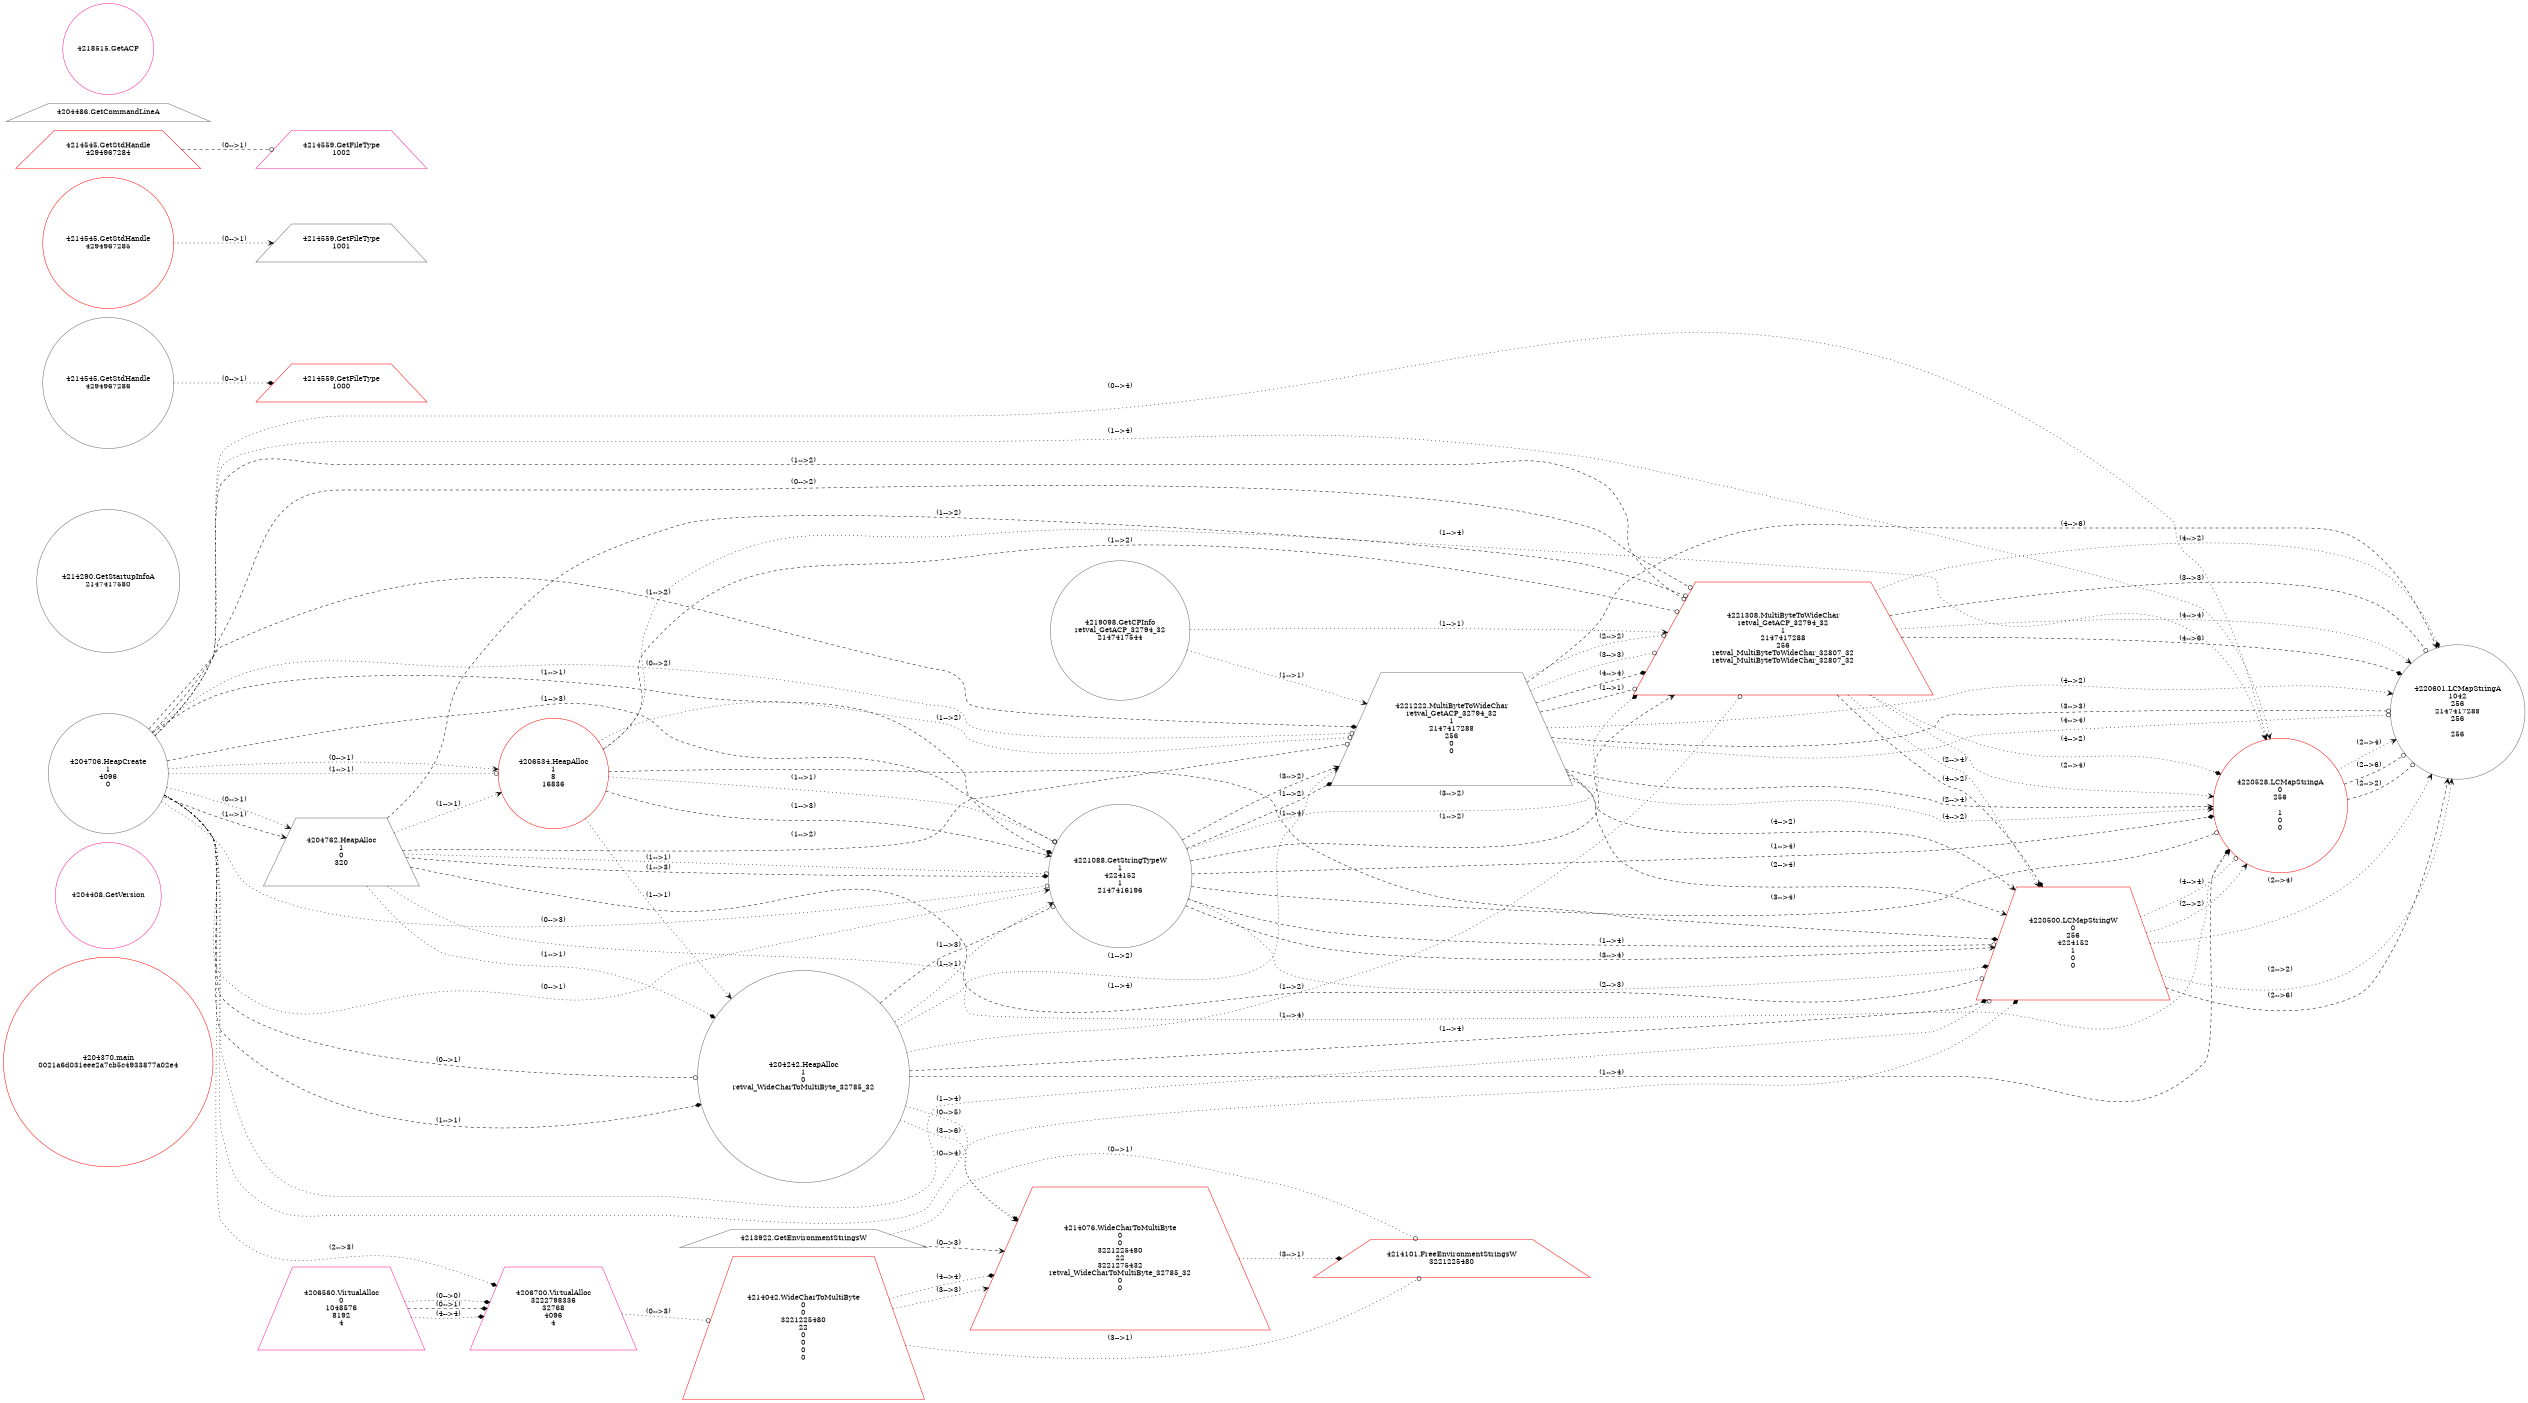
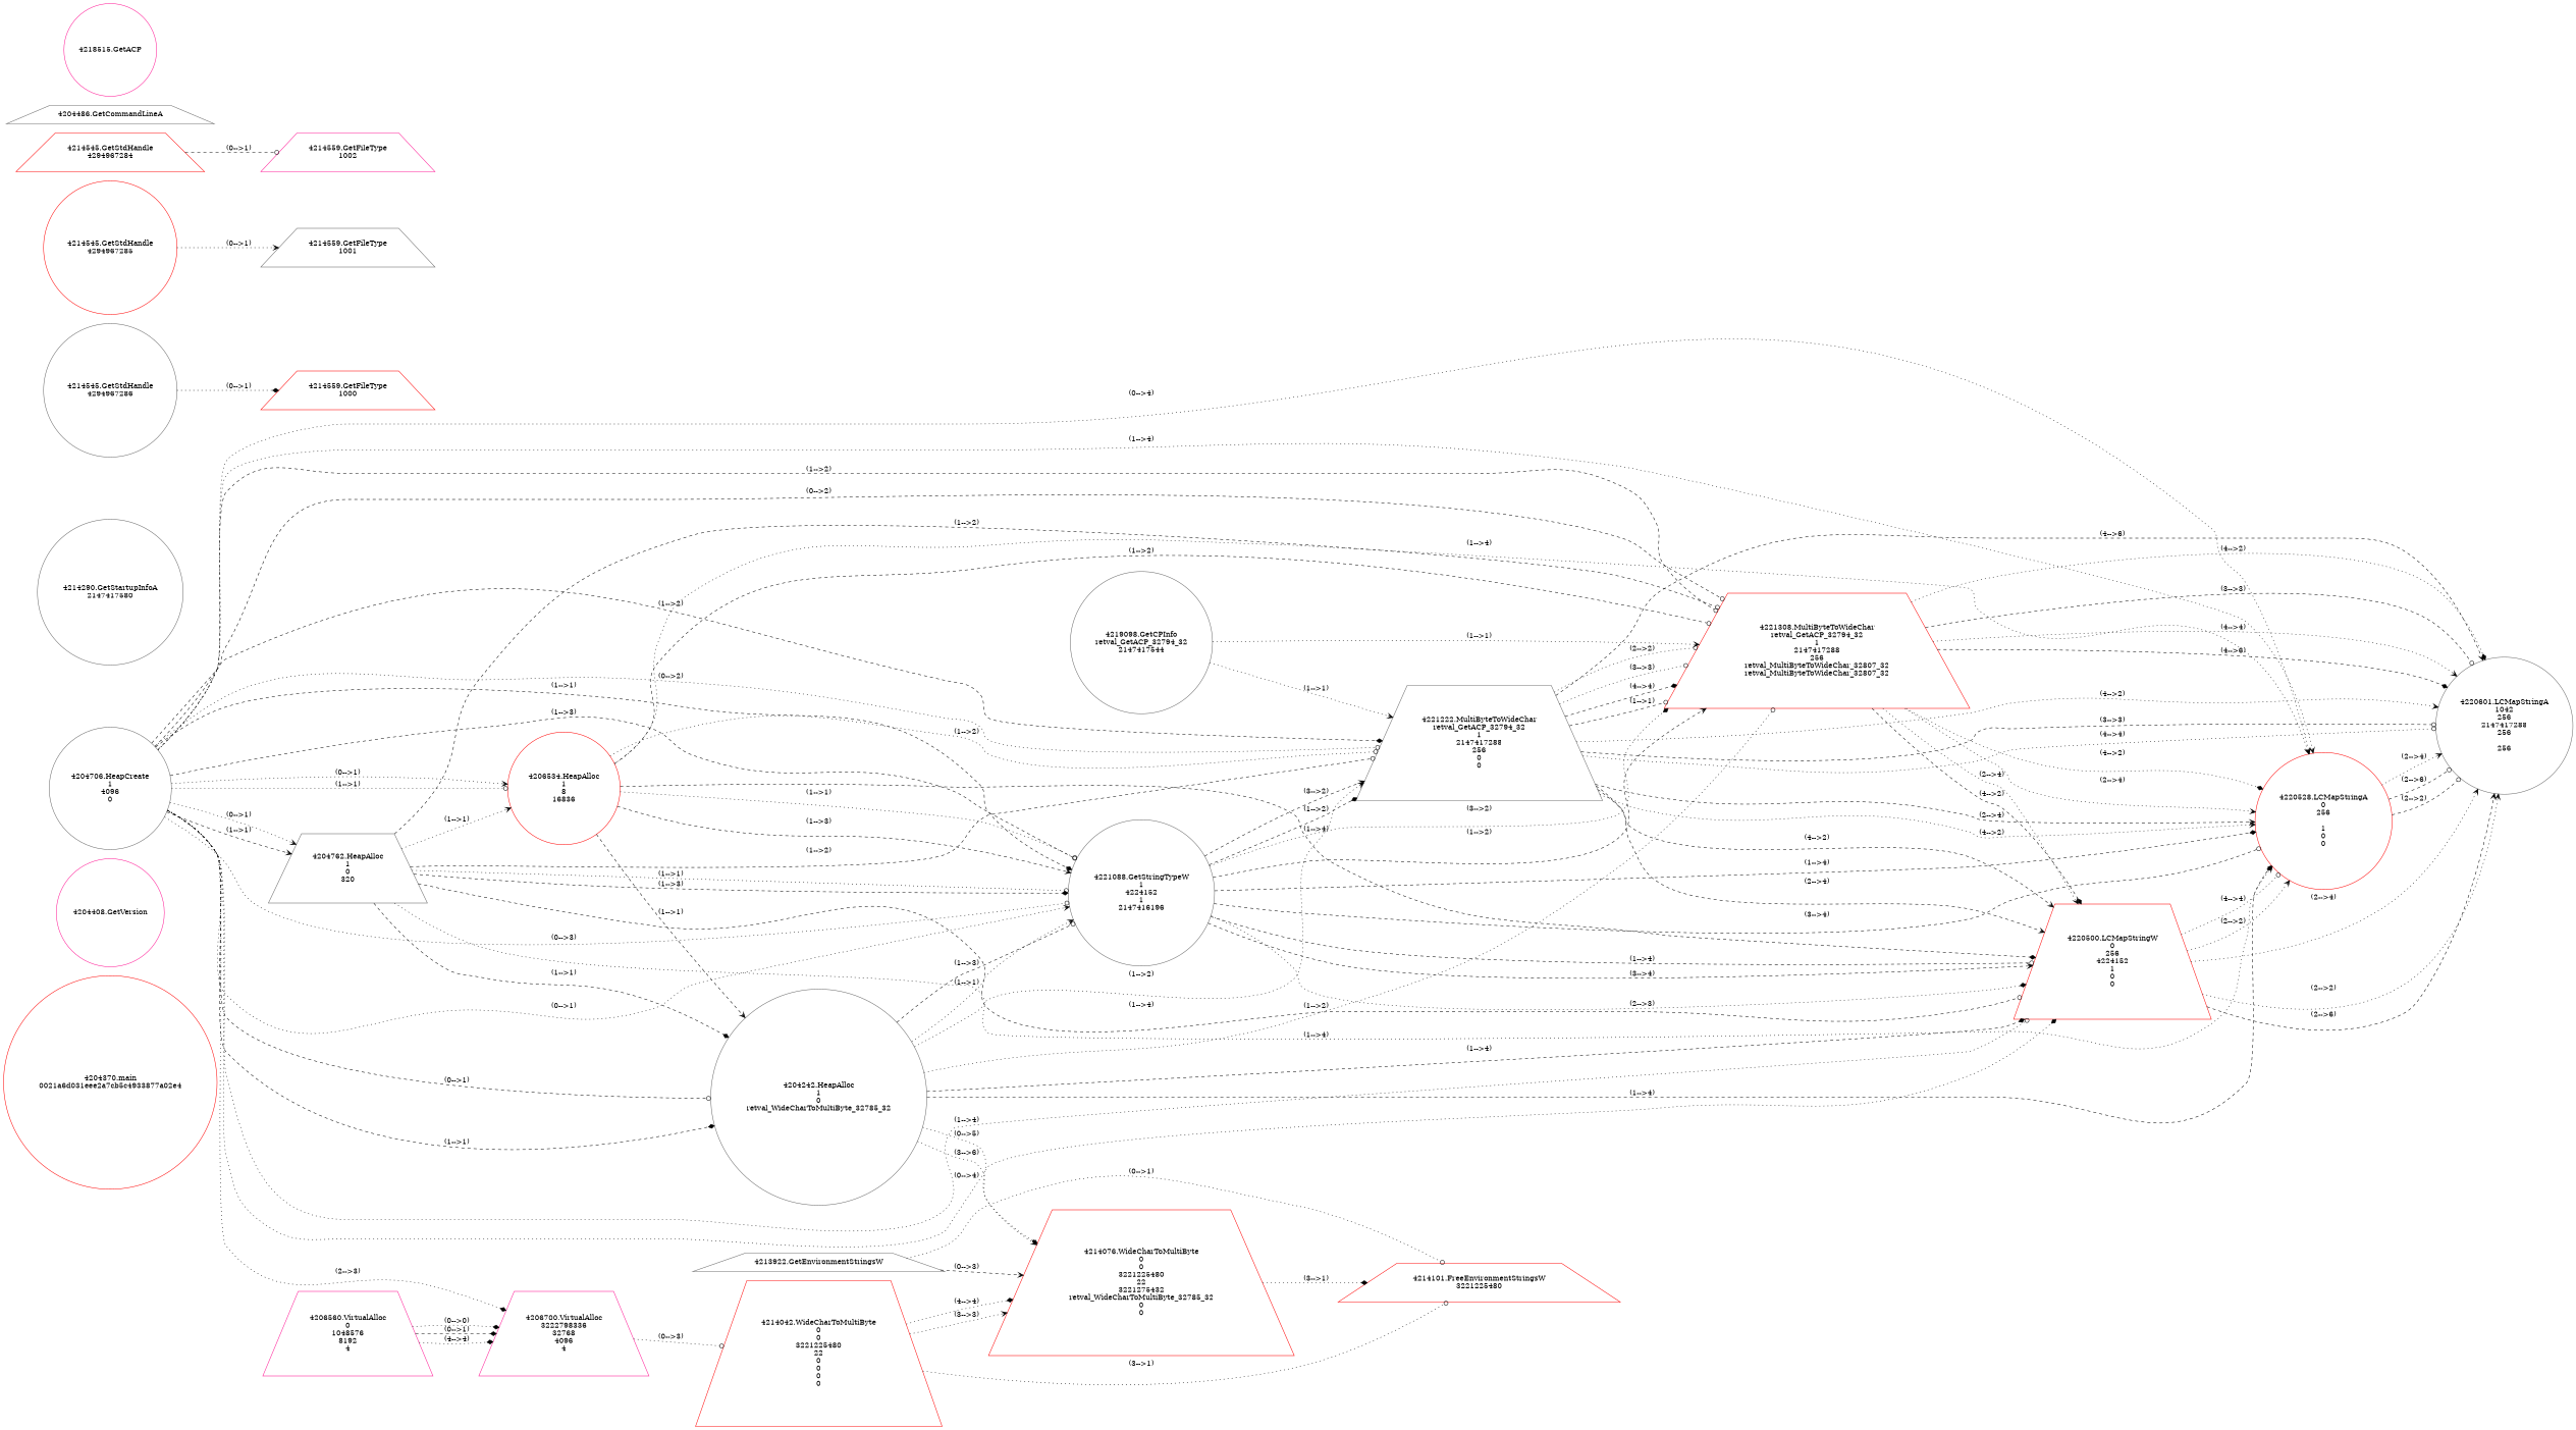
  digraph {
    rankdir=LR
    node [color=gray40 shape=trapezium]
    edge [arrowhead=vee style=dotted]
    n1 [color=red label="4204370.main\n0021a6d031eee2a7cb5c4933877a02e4" shape=circle]
    n2 [color=deeppink label="4204408.GetVersion\n" shape=circle]
    n3 [label="4204706.HeapCreate\n1\n4096\n0" shape=circle]
    n4 [label="4204762.HeapAlloc\n1\n0\n320"]
    n5 [color=red label="4206534.HeapAlloc\n1\n8\n16836" shape=circle]
    n6 [color=deeppink label="4206700.VirtualAlloc\n3222798336\n32768\n4096\n4"]
    n7 [label="4204242.HeapAlloc\n1\n0\nretval_WideCharToMultiByte_32785_32" shape=circle]
    n8 [label="4221088.GetStringTypeW\n1\n4224152\n1\n2147416196" shape=circle]
    n9 [label="4221222.MultiByteToWideChar\nretval_GetACP_32794_32\n1\n2147417288\n256\n0\n0"]
    n10 [color=red label="4221308.MultiByteToWideChar\nretval_GetACP_32794_32\n1\n2147417288\n256\nretval_MultiByteToWideChar_32807_32\nretval_MultiByteToWideChar_32807_32"]
    n11 [color=red label="4220500.LCMapStringW\n0\n256\n4224152\n1\n0\n0"]
    n12 [color=red label="4220528.LCMapStringA\n0\n256\n\n1\n0\n0" shape=circle]
    n13 [color=red label="4214042.WideCharToMultiByte\n0\n0\n3221225480\n22\n0\n0\n0\n0"]
    n14 [color=red label="4214076.WideCharToMultiByte\n0\n0\n3221225480\n22\n3221275432\nretval_WideCharToMultiByte_32785_32\n0\n0"]
    n15 [label="4220601.LCMapStringA\n1042\n256\n2147417288\n256\n\n256" shape=circle]
    n16 [color=deeppink label="4206560.VirtualAlloc\n0\n1048576\n8192\n4"]
    n17 [label="4214290.GetStartupInfoA\n2147417580" shape=circle]
    n18 [label="4214545.GetStdHandle\n4294967286" shape=circle]
    n19 [color=red label="4214559.GetFileType\n1000"]
    n20 [color=red label="4214545.GetStdHandle\n4294967285" shape=circle]
    n21 [label="4214559.GetFileType\n1001"]
    n22 [color=red label="4214545.GetStdHandle\n4294967284"]
    n23 [color=deeppink label="4214559.GetFileType\n1002"]
    n24 [label="4204486.GetCommandLineA\n"]
    n25 [label="4213922.GetEnvironmentStringsW\n"]
    n26 [color=red label="4214101.FreeEnvironmentStringsW\n3221225480"]
    n27 [color=deeppink label="4218515.GetACP\n" shape=circle]
    n28 [label="4219098.GetCPInfo\nretval_GetACP_32794_32\n2147417544" shape=circle]
    n3 -> n4 [label="(1-->1)" style=dashed]
    n3 -> n4 [label="(0-->1)"]
    n3 -> n5 [arrowhead=odot label="(1-->1)"]
    n3 -> n5 [label="(0-->1)"]
    n3 -> n6 [arrowhead=diamond label="(2-->3)"]
    n3 -> n7 [arrowhead=diamond label="(1-->1)" style=dashed]
    n3 -> n7 [arrowhead=odot label="(0-->1)" style=dashed]
    n3 -> n8 [arrowhead=diamond label="(1-->1)" style=dashed]
    n3 -> n8 [label="(0-->1)"]
    n3 -> n8 [arrowhead=odot label="(1-->3)" style=dashed]
    n3 -> n8 [arrowhead=odot label="(0-->3)"]
    n3 -> n9 [arrowhead=diamond label="(1-->2)" style=dashed]
    n3 -> n9 [arrowhead=odot label="(0-->2)"]
    n3 -> n10 [arrowhead=odot label="(1-->2)" style=dashed]
    n3 -> n10 [arrowhead=odot label="(0-->2)" style=dashed]
    n3 -> n11 [arrowhead=odot label="(1-->4)"]
    n3 -> n11 [arrowhead=diamond label="(0-->4)"]
    n3 -> n12 [label="(1-->4)"]
    n3 -> n12 [label="(0-->4)"]
    n4 -> n5 [label="(1-->1)"]
-   n4 -> n7 [arrowhead=diamond label="(1-->1)"]
+   n4 -> n7 [arrowhead=diamond label="(1-->1)" style=dashed]
    n4 -> n8 [arrowhead=odot label="(1-->1)"]
    n4 -> n8 [arrowhead=diamond label="(1-->3)" style=dashed]
    n4 -> n9 [arrowhead=odot label="(1-->2)" style=dashed]
    n4 -> n10 [arrowhead=odot label="(1-->2)" style=dashed]
    n4 -> n11 [arrowhead=odot label="(1-->4)" style=dashed]
    n4 -> n12 [label="(1-->4)"]
-   n5 -> n7 [label="(1-->1)"]
+   n5 -> n7 [label="(1-->1)" style=dashed]
    n5 -> n8 [arrowhead=odot label="(1-->1)"]
    n5 -> n8 [label="(1-->3)" style=dashed]
    n5 -> n9 [arrowhead=odot label="(1-->2)"]
    n5 -> n10 [arrowhead=odot label="(1-->2)" style=dashed]
    n5 -> n11 [arrowhead=diamond label="(1-->4)" style=dashed]
    n5 -> n12 [label="(1-->4)"]
    n6 -> n13 [arrowhead=odot label="(0-->3)"]
    n7 -> n8 [label="(1-->1)"]
    n7 -> n8 [arrowhead=odot label="(1-->3)" style=dashed]
    n7 -> n9 [label="(1-->2)"]
    n7 -> n10 [arrowhead=odot label="(1-->2)"]
    n7 -> n11 [arrowhead=diamond label="(1-->4)" style=dashed]
    n7 -> n12 [arrowhead=diamond label="(1-->4)" style=dashed]
    n7 -> n14 [label="(0-->5)"]
    n7 -> n14 [arrowhead=diamond label="(3-->6)"]
    n8 -> n9 [arrowhead=diamond label="(1-->2)" style=dashed]
    n8 -> n9 [label="(3-->2)" style=dashed]
    n8 -> n10 [label="(1-->2)" style=dashed]
    n8 -> n10 [arrowhead=diamond label="(3-->2)"]
    n8 -> n11 [arrowhead=diamond label="(2-->3)"]
    n8 -> n11 [arrowhead=odot label="(1-->4)" style=dashed]
    n8 -> n11 [label="(3-->4)" style=dashed]
    n8 -> n12 [arrowhead=diamond label="(1-->4)" style=dashed]
    n8 -> n12 [arrowhead=odot label="(3-->4)" style=dashed]
    n9 -> n10 [arrowhead=odot label="(1-->1)" style=dashed]
    n9 -> n10 [arrowhead=odot label="(2-->2)"]
    n9 -> n10 [arrowhead=odot label="(3-->3)"]
    n9 -> n10 [arrowhead=diamond label="(4-->4)" style=dashed]
    n9 -> n11 [label="(4-->2)" style=dashed]
    n9 -> n11 [label="(2-->4)" style=dashed]
    n9 -> n12 [label="(4-->2)"]
    n9 -> n12 [label="(2-->4)" style=dashed]
    n9 -> n15 [label="(4-->2)"]
    n9 -> n15 [arrowhead=odot label="(3-->3)" style=dashed]
    n9 -> n15 [arrowhead=odot label="(4-->4)"]
    n9 -> n15 [label="(4-->6)" style=dashed]
    n10 -> n11 [arrowhead=diamond label="(4-->2)" style=dashed]
    n10 -> n11 [label="(2-->4)"]
    n10 -> n12 [arrowhead=diamond label="(4-->2)"]
    n10 -> n12 [label="(2-->4)"]
    n10 -> n15 [arrowhead=diamond label="(4-->2)"]
    n10 -> n15 [arrowhead=odot label="(3-->3)" style=dashed]
    n10 -> n15 [label="(4-->4)"]
    n10 -> n15 [arrowhead=diamond label="(4-->6)" style=dashed]
    n11 -> n12 [label="(2-->2)"]
    n11 -> n12 [arrowhead=odot label="(4-->4)"]
    n11 -> n15 [label="(2-->2)"]
    n11 -> n15 [label="(2-->4)"]
    n11 -> n15 [label="(2-->6)" style=dashed]
    n12 -> n15 [arrowhead=odot label="(2-->2)" style=dashed]
    n12 -> n15 [label="(2-->4)"]
    n12 -> n15 [arrowhead=odot label="(2-->6)" style=dashed]
    n13 -> n14 [label="(3-->3)"]
    n13 -> n14 [arrowhead=diamond label="(4-->4)"]
    n13 -> n26 [arrowhead=odot label="(3-->1)"]
    n14 -> n26 [arrowhead=diamond label="(3-->1)"]
    n16 -> n6 [arrowhead=diamond label="(0-->1)" style=dashed]
    n16 -> n6 [arrowhead=diamond label="(4-->4)"]
    n16 -> n6 [arrowhead=diamond label="(0-->0)"]
    n18 -> n19 [arrowhead=diamond label="(0-->1)"]
    n20 -> n21 [label="(0-->1)"]
    n22 -> n23 [arrowhead=odot label="(0-->1)" style=dashed]
    n25 -> n14 [label="(0-->3)" style=dashed]
    n25 -> n26 [arrowhead=odot label="(0-->1)"]
    n28 -> n9 [label="(1-->1)"]
    n28 -> n10 [label="(1-->1)"]
  }
